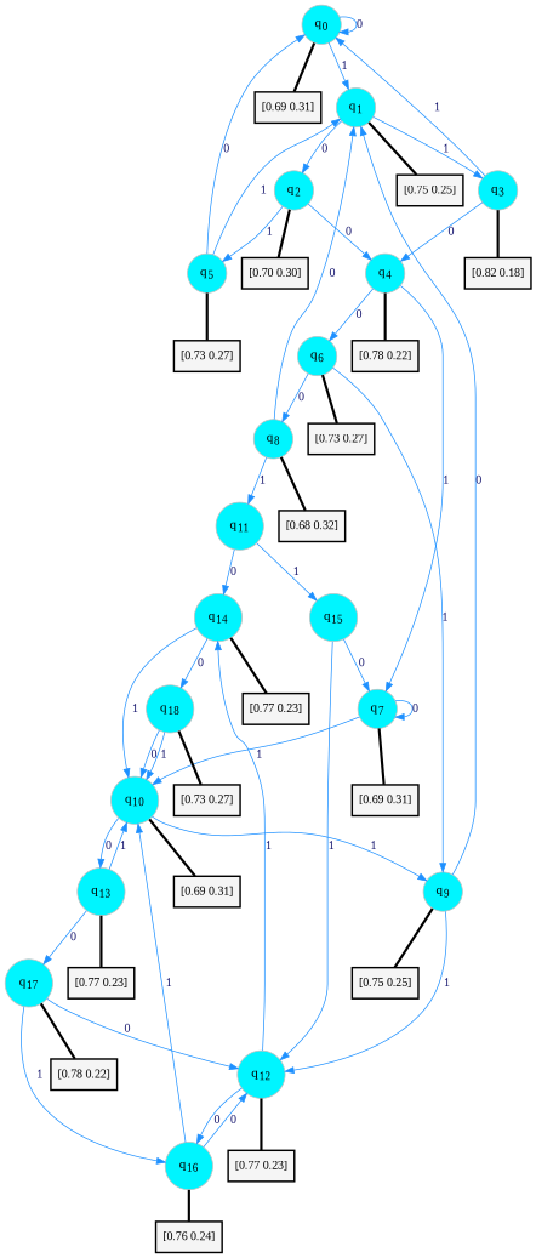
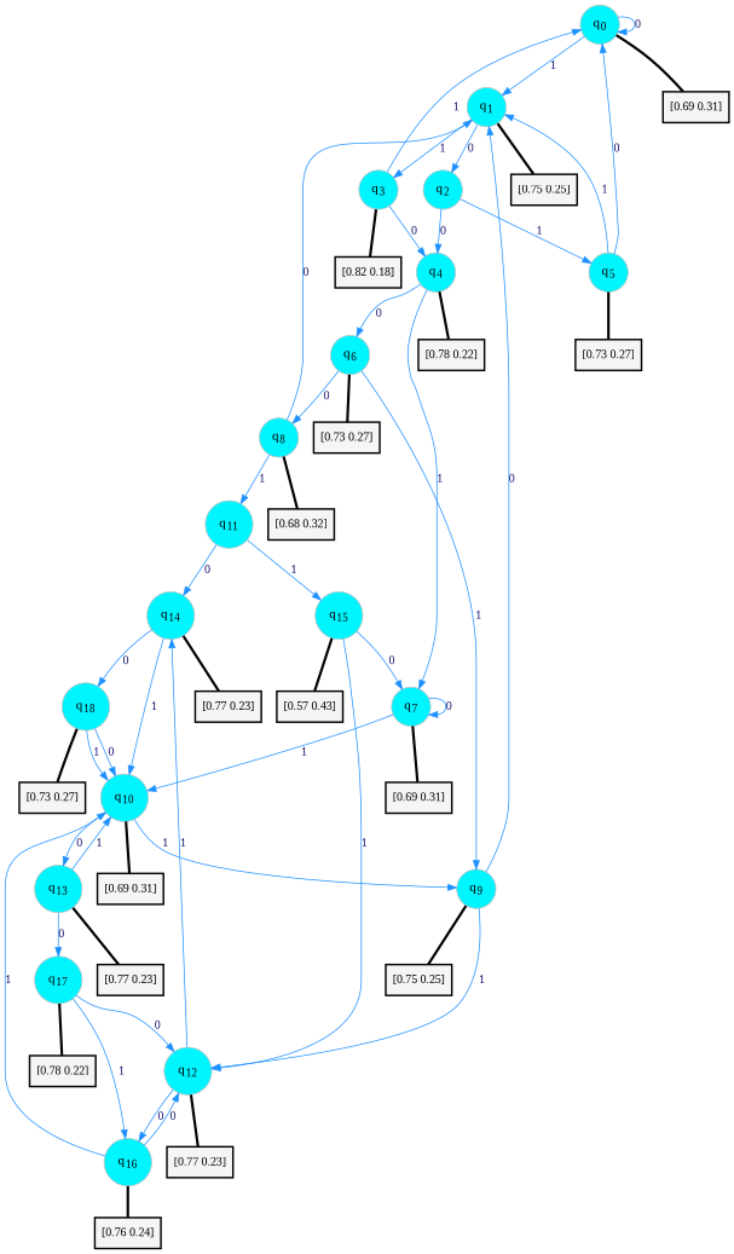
  digraph {
    fontname="Liberation Serif"
    rankdir=TD
    node [color=gray fillcolor=turquoise1 fontcolor=black fontname="Liberation Serif" fontsize=16 fontweight=bold shape=circle style=filled]
    edge [arrowsize=1 color=dodgerblue1 fontcolor=midnightblue fontname="Liberation Serif" fontweight=bold penwidth=1 style=solid weight=20]
    n1 [label=<q<SUB>0</SUB>>]
    n2 [label=<q<SUB>1</SUB>>]
    n3 [color=black fillcolor=whitesmoke fontsize=14 label="[0.69 0.31]" penwidth=2 shape=box]
    n4 [label=<q<SUB>2</SUB>>]
    n5 [label=<q<SUB>3</SUB>>]
    n6 [color=black fillcolor=whitesmoke fontsize=14 label="[0.75 0.25]" penwidth=2 shape=box]
    n7 [label=<q<SUB>4</SUB>>]
    n8 [label=<q<SUB>5</SUB>>]
-   n9 [color=black fillcolor=whitesmoke fontsize=14 label="[0.70 0.30]" penwidth=2 shape=box]
    n10 [color=black fillcolor=whitesmoke fontsize=14 label="[0.82 0.18]" penwidth=2 shape=box]
    n11 [label=<q<SUB>6</SUB>>]
    n12 [label=<q<SUB>7</SUB>>]
    n13 [color=black fillcolor=whitesmoke fontsize=14 label="[0.78 0.22]" penwidth=2 shape=box]
    n14 [color=black fillcolor=whitesmoke fontsize=14 label="[0.73 0.27]" penwidth=2 shape=box]
    n15 [label=<q<SUB>8</SUB>>]
    n16 [label=<q<SUB>9</SUB>>]
    n17 [color=black fillcolor=whitesmoke fontsize=14 label="[0.73 0.27]" penwidth=2 shape=box]
    n18 [label=<q<SUB>10</SUB>>]
    n19 [color=black fillcolor=whitesmoke fontsize=14 label="[0.69 0.31]" penwidth=2 shape=box]
    n20 [label=<q<SUB>11</SUB>>]
    n21 [color=black fillcolor=whitesmoke fontsize=14 label="[0.68 0.32]" penwidth=2 shape=box]
    n22 [label=<q<SUB>12</SUB>>]
    n23 [color=black fillcolor=whitesmoke fontsize=14 label="[0.75 0.25]" penwidth=2 shape=box]
    n24 [label=<q<SUB>13</SUB>>]
    n25 [color=black fillcolor=whitesmoke fontsize=14 label="[0.69 0.31]" penwidth=2 shape=box]
    n26 [label=<q<SUB>14</SUB>>]
    n27 [label=<q<SUB>15</SUB>>]
    n28 [label=<q<SUB>16</SUB>>]
    n29 [color=black fillcolor=whitesmoke fontsize=14 label="[0.77 0.23]" penwidth=2 shape=box]
    n30 [label=<q<SUB>17</SUB>>]
    n31 [color=black fillcolor=whitesmoke fontsize=14 label="[0.77 0.23]" penwidth=2 shape=box]
    n32 [label=<q<SUB>18</SUB>>]
    n33 [color=black fillcolor=whitesmoke fontsize=14 label="[0.77 0.23]" penwidth=2 shape=box]
+   n34 [color=black fillcolor=whitesmoke fontsize=14 label="[0.57 0.43]" penwidth=2 shape=box]
    n35 [color=black fillcolor=whitesmoke fontsize=14 label="[0.76 0.24]" penwidth=2 shape=box]
    n36 [color=black fillcolor=whitesmoke fontsize=14 label="[0.78 0.22]" penwidth=2 shape=box]
    n37 [color=black fillcolor=whitesmoke fontsize=14 label="[0.73 0.27]" penwidth=2 shape=box]
    n1 -> n1 [label=0]
    n1 -> n2 [label=1]
    n1 -> n3 [arrowhead=none color=black penwidth=3]
    n2 -> n4 [label=0]
    n2 -> n5 [label=1]
    n2 -> n6 [arrowhead=none color=black penwidth=3]
    n4 -> n7 [label=0]
    n4 -> n8 [label=1]
-   n4 -> n9 [arrowhead=none color=black penwidth=3]
    n5 -> n1 [label=1]
    n5 -> n7 [label=0]
    n5 -> n10 [arrowhead=none color=black penwidth=3]
    n7 -> n11 [label=0]
    n7 -> n12 [label=1]
    n7 -> n13 [arrowhead=none color=black penwidth=3]
    n8 -> n1 [label=0]
    n8 -> n2 [label=1]
    n8 -> n14 [arrowhead=none color=black penwidth=3]
    n11 -> n15 [label=0]
    n11 -> n16 [label=1]
    n11 -> n17 [arrowhead=none color=black penwidth=3]
    n12 -> n12 [label=0]
    n12 -> n18 [label=1]
    n12 -> n19 [arrowhead=none color=black penwidth=3]
    n15 -> n2 [label=0]
    n15 -> n20 [label=1]
    n15 -> n21 [arrowhead=none color=black penwidth=3]
    n16 -> n2 [label=0]
    n16 -> n22 [label=1]
    n16 -> n23 [arrowhead=none color=black penwidth=3]
    n18 -> n16 [label=1]
    n18 -> n24 [label=0]
    n18 -> n25 [arrowhead=none color=black penwidth=3]
    n20 -> n26 [label=0]
    n20 -> n27 [label=1]
    n22 -> n26 [label=1]
    n22 -> n28 [label=0]
    n22 -> n29 [arrowhead=none color=black penwidth=3]
    n24 -> n18 [label=1]
    n24 -> n30 [label=0]
    n24 -> n31 [arrowhead=none color=black penwidth=3]
    n26 -> n18 [label=1]
    n26 -> n32 [label=0]
    n26 -> n33 [arrowhead=none color=black penwidth=3]
    n27 -> n12 [label=0]
    n27 -> n22 [label=1]
+   n27 -> n34 [arrowhead=none color=black penwidth=3]
    n28 -> n18 [label=1]
    n28 -> n22 [label=0]
    n28 -> n35 [arrowhead=none color=black penwidth=3]
    n30 -> n22 [label=0]
    n30 -> n28 [label=1]
    n30 -> n36 [arrowhead=none color=black penwidth=3]
    n32 -> n18 [label=0]
    n32 -> n18 [label=1]
    n32 -> n37 [arrowhead=none color=black penwidth=3]
  }
